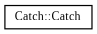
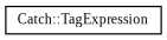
  digraph {
    rankdir=LR
    fontname="Liberation Serif"
-   n1 [color=black fillcolor=white fontname="Liberation Serif" fontsize=10 height=0.2 label="Catch::Catch" shape=record style=filled width=0.4]
+   n1 [color=black fillcolor=white fontname="Liberation Serif" fontsize=10 height=0.2 label="Catch::TagExpression" shape=record style=filled width=0.4]
  }
